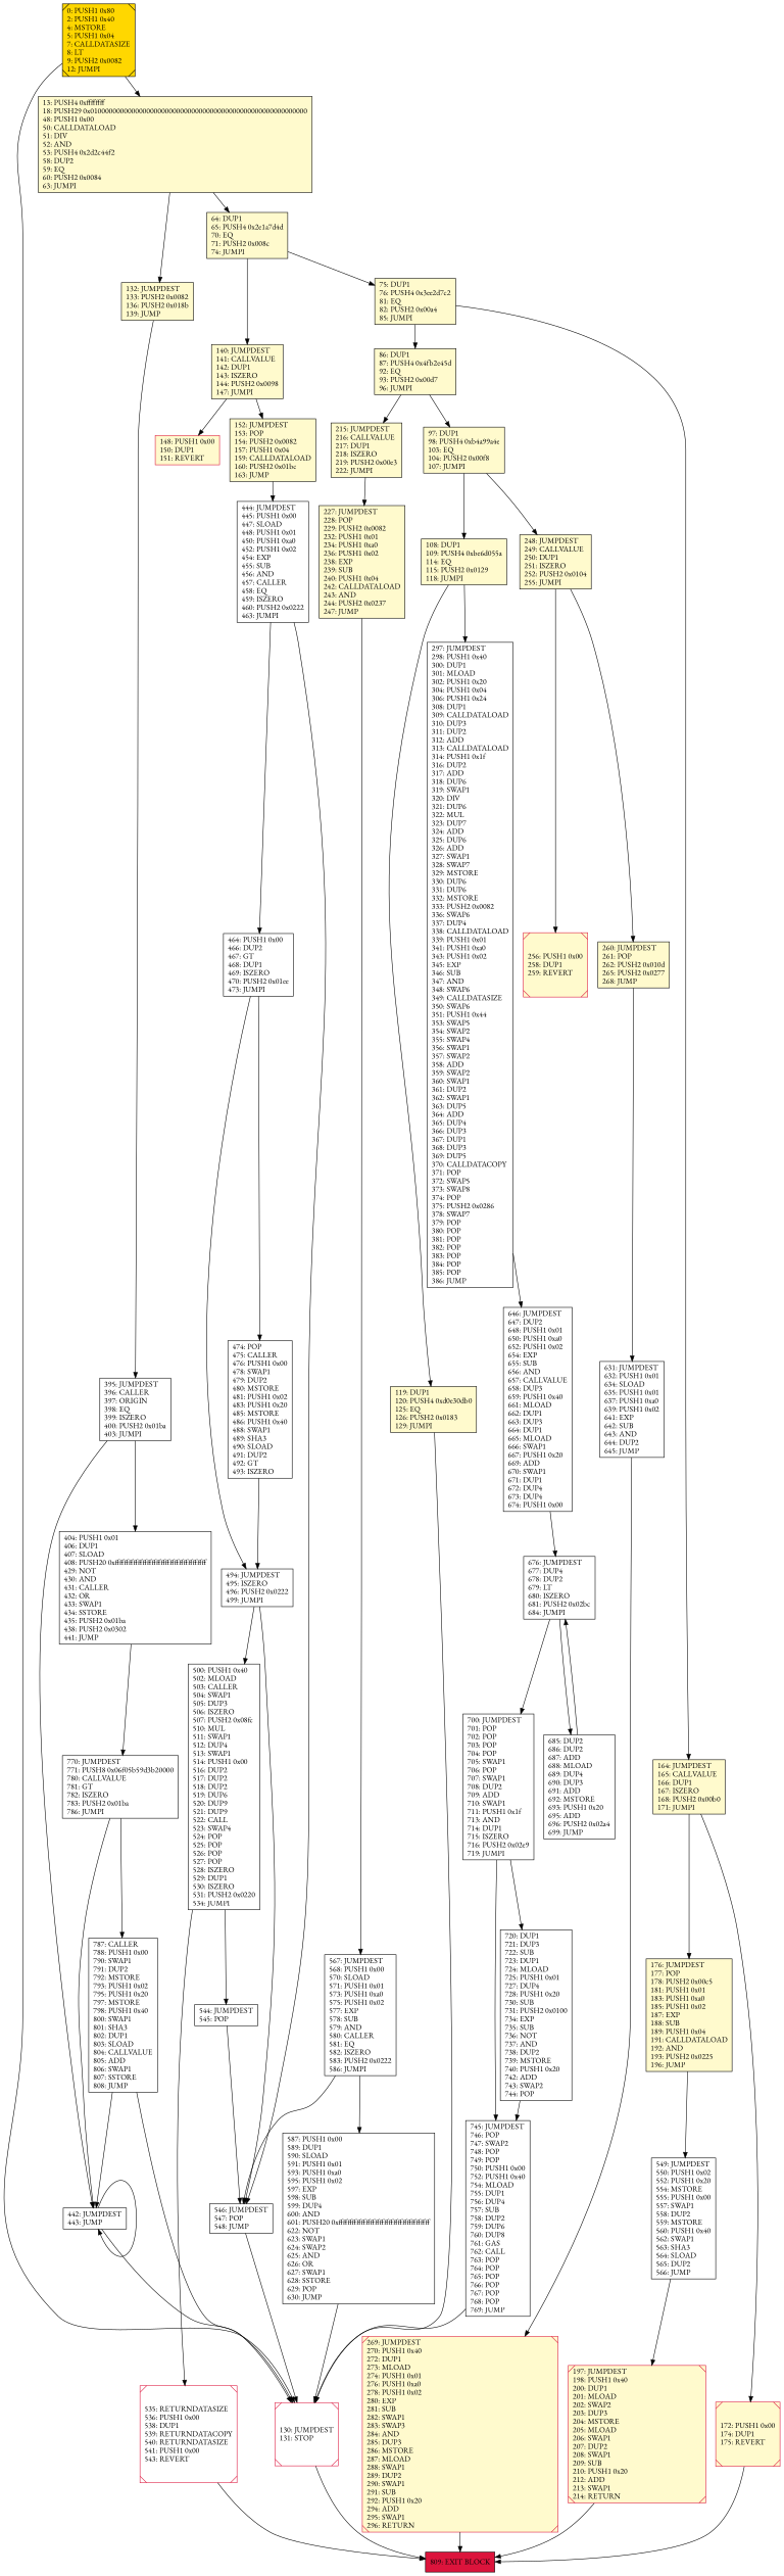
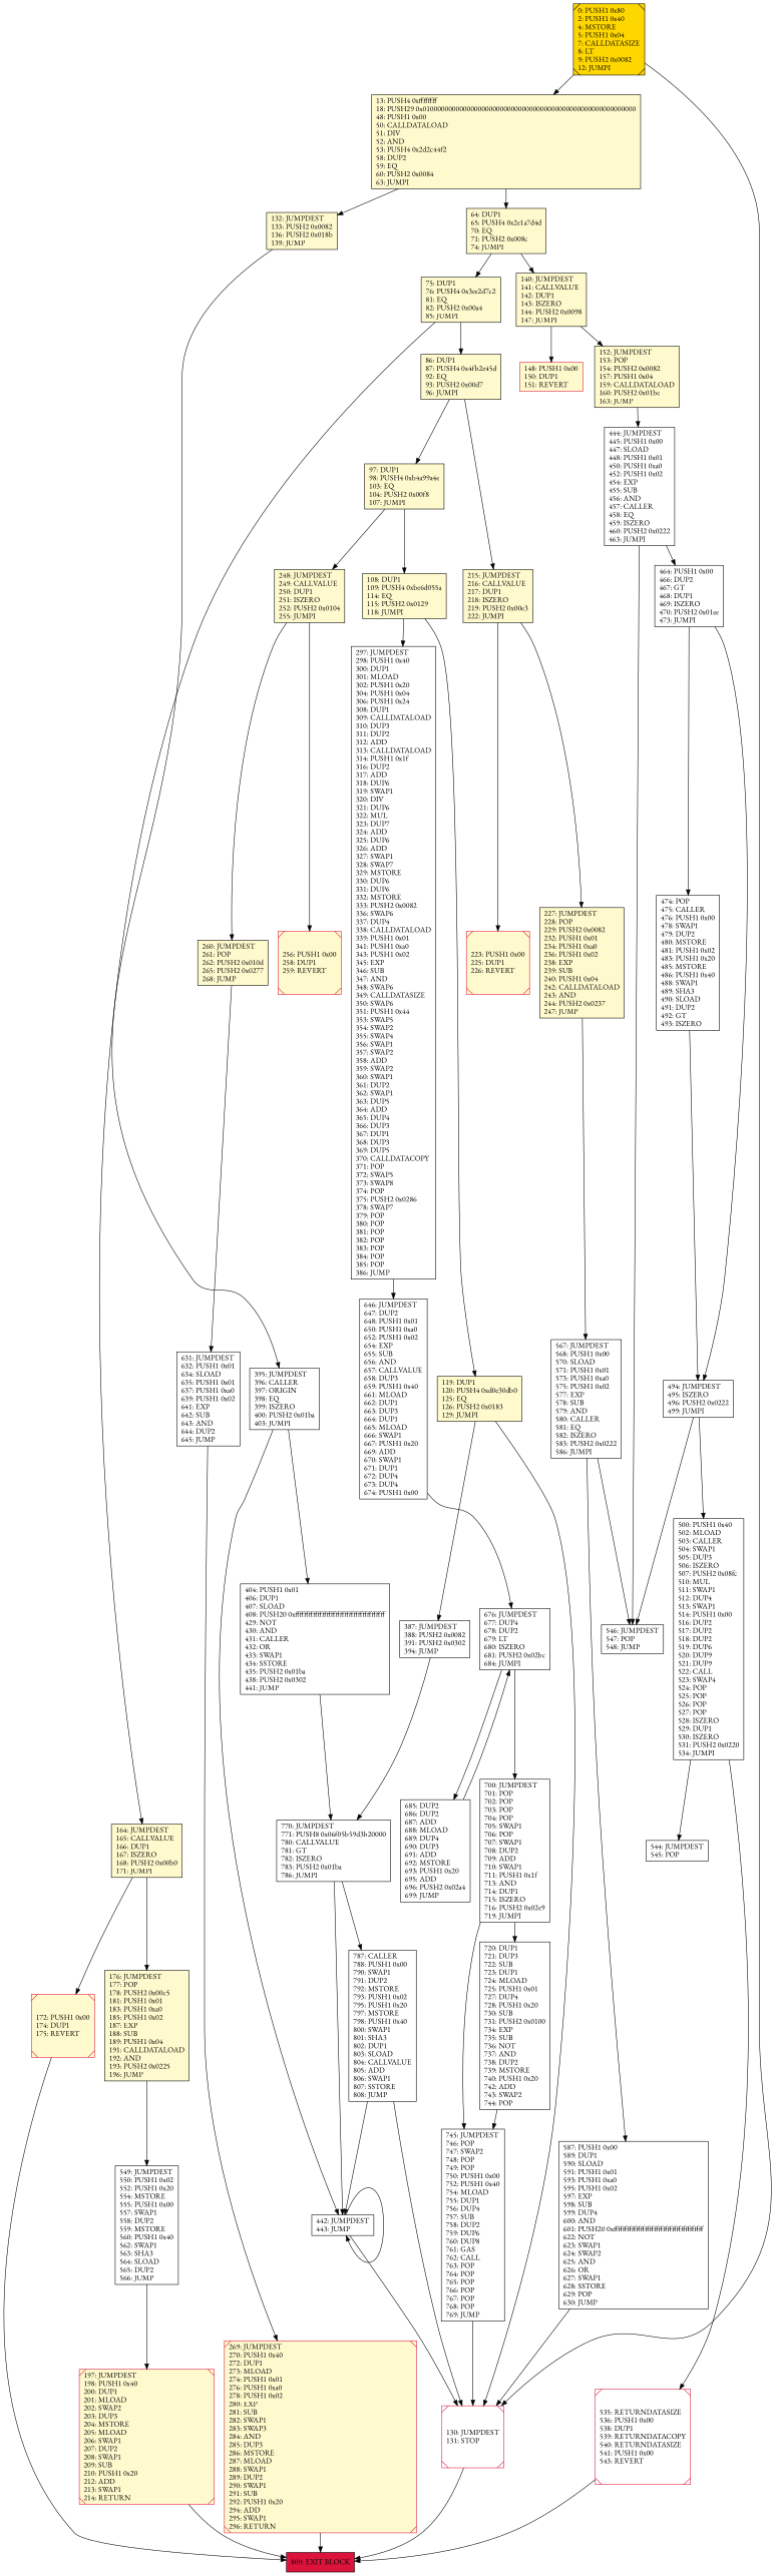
  digraph {
    fontname="EB Garamond"
    rankdir=UD
    node [color=black fillcolor=white fontcolor=black fontname="EB Garamond" shape=box style=filled]
    edge [fontname="EB Garamond"]
    n1 [label="404: PUSH1 0x01\l406: DUP1\l407: SLOAD\l408: PUSH20 0xffffffffffffffffffffffffffffffffffffffff\l429: NOT\l430: AND\l431: CALLER\l432: OR\l433: SWAP1\l434: SSTORE\l435: PUSH2 0x01ba\l438: PUSH2 0x0302\l441: JUMP\l"]
    n2 [label="770: JUMPDEST\l771: PUSH8 0x06f05b59d3b20000\l780: CALLVALUE\l781: GT\l782: ISZERO\l783: PUSH2 0x01ba\l786: JUMPI\l"]
    n3 [label="442: JUMPDEST\l443: JUMP\l"]
    n4 [label="787: CALLER\l788: PUSH1 0x00\l790: SWAP1\l791: DUP2\l792: MSTORE\l793: PUSH1 0x02\l795: PUSH1 0x20\l797: MSTORE\l798: PUSH1 0x40\l800: SWAP1\l801: SHA3\l802: DUP1\l803: SLOAD\l804: CALLVALUE\l805: ADD\l806: SWAP1\l807: SSTORE\l808: JUMP\l"]
    n5 [fillcolor=lemonchiffon label="215: JUMPDEST\l216: CALLVALUE\l217: DUP1\l218: ISZERO\l219: PUSH2 0x00e3\l222: JUMPI\l"]
    n6 [fillcolor=lemonchiffon label="227: JUMPDEST\l228: POP\l229: PUSH2 0x0082\l232: PUSH1 0x01\l234: PUSH1 0xa0\l236: PUSH1 0x02\l238: EXP\l239: SUB\l240: PUSH1 0x04\l242: CALLDATALOAD\l243: AND\l244: PUSH2 0x0237\l247: JUMP\l"]
+   n7 [color=crimson fillcolor=lemonchiffon label="223: PUSH1 0x00\l225: DUP1\l226: REVERT\l" shape=Msquare]
    n8 [label="567: JUMPDEST\l568: PUSH1 0x00\l570: SLOAD\l571: PUSH1 0x01\l573: PUSH1 0xa0\l575: PUSH1 0x02\l577: EXP\l578: SUB\l579: AND\l580: CALLER\l581: EQ\l582: ISZERO\l583: PUSH2 0x0222\l586: JUMPI\l"]
    n9 [label="546: JUMPDEST\l547: POP\l548: JUMP\l"]
    n10 [color=crimson label="130: JUMPDEST\l131: STOP\l" shape=Msquare]
    n11 [fillcolor=crimson label="809: EXIT BLOCK\l"]
    n12 [fillcolor=lemonchiffon label="260: JUMPDEST\l261: POP\l262: PUSH2 0x010d\l265: PUSH2 0x0277\l268: JUMP\l"]
    n13 [label="631: JUMPDEST\l632: PUSH1 0x01\l634: SLOAD\l635: PUSH1 0x01\l637: PUSH1 0xa0\l639: PUSH1 0x02\l641: EXP\l642: SUB\l643: AND\l644: DUP2\l645: JUMP\l"]
    n14 [color=crimson fillcolor=lemonchiffon label="269: JUMPDEST\l270: PUSH1 0x40\l272: DUP1\l273: MLOAD\l274: PUSH1 0x01\l276: PUSH1 0xa0\l278: PUSH1 0x02\l280: EXP\l281: SUB\l282: SWAP1\l283: SWAP3\l284: AND\l285: DUP3\l286: MSTORE\l287: MLOAD\l288: SWAP1\l289: DUP2\l290: SWAP1\l291: SUB\l292: PUSH1 0x20\l294: ADD\l295: SWAP1\l296: RETURN\l" shape=Msquare]
    n15 [color=crimson label="535: RETURNDATASIZE\l536: PUSH1 0x00\l538: DUP1\l539: RETURNDATACOPY\l540: RETURNDATASIZE\l541: PUSH1 0x00\l543: REVERT\l" shape=Msquare]
    n16 [color=crimson fillcolor=lemonchiffon label="172: PUSH1 0x00\l174: DUP1\l175: REVERT\l" shape=Msquare]
    n17 [label="587: PUSH1 0x00\l589: DUP1\l590: SLOAD\l591: PUSH1 0x01\l593: PUSH1 0xa0\l595: PUSH1 0x02\l597: EXP\l598: SUB\l599: DUP4\l600: AND\l601: PUSH20 0xffffffffffffffffffffffffffffffffffffffff\l622: NOT\l623: SWAP1\l624: SWAP2\l625: AND\l626: OR\l627: SWAP1\l628: SSTORE\l629: POP\l630: JUMP\l"]
    n18 [label="544: JUMPDEST\l545: POP\l"]
    n19 [label="549: JUMPDEST\l550: PUSH1 0x02\l552: PUSH1 0x20\l554: MSTORE\l555: PUSH1 0x00\l557: SWAP1\l558: DUP2\l559: MSTORE\l560: PUSH1 0x40\l562: SWAP1\l563: SHA3\l564: SLOAD\l565: DUP2\l566: JUMP\l"]
    n20 [color=crimson fillcolor=lemonchiffon label="197: JUMPDEST\l198: PUSH1 0x40\l200: DUP1\l201: MLOAD\l202: SWAP2\l203: DUP3\l204: MSTORE\l205: MLOAD\l206: SWAP1\l207: DUP2\l208: SWAP1\l209: SUB\l210: PUSH1 0x20\l212: ADD\l213: SWAP1\l214: RETURN\l" shape=Msquare]
    n21 [fillcolor=lemonchiffon label="176: JUMPDEST\l177: POP\l178: PUSH2 0x00c5\l181: PUSH1 0x01\l183: PUSH1 0xa0\l185: PUSH1 0x02\l187: EXP\l188: SUB\l189: PUSH1 0x04\l191: CALLDATALOAD\l192: AND\l193: PUSH2 0x0225\l196: JUMP\l"]
    n22 [label="494: JUMPDEST\l495: ISZERO\l496: PUSH2 0x0222\l499: JUMPI\l"]
    n23 [label="500: PUSH1 0x40\l502: MLOAD\l503: CALLER\l504: SWAP1\l505: DUP3\l506: ISZERO\l507: PUSH2 0x08fc\l510: MUL\l511: SWAP1\l512: DUP4\l513: SWAP1\l514: PUSH1 0x00\l516: DUP2\l517: DUP2\l518: DUP2\l519: DUP6\l520: DUP9\l521: DUP9\l522: CALL\l523: SWAP4\l524: POP\l525: POP\l526: POP\l527: POP\l528: ISZERO\l529: DUP1\l530: ISZERO\l531: PUSH2 0x0220\l534: JUMPI\l"]
    n24 [color=crimson fillcolor=lemonchiffon label="256: PUSH1 0x00\l258: DUP1\l259: REVERT\l" shape=Msquare]
    n25 [fillcolor=lemonchiffon label="140: JUMPDEST\l141: CALLVALUE\l142: DUP1\l143: ISZERO\l144: PUSH2 0x0098\l147: JUMPI\l"]
    n26 [color=crimson fillcolor=lemonchiffon label="148: PUSH1 0x00\l150: DUP1\l151: REVERT\l"]
    n27 [fillcolor=lemonchiffon label="152: JUMPDEST\l153: POP\l154: PUSH2 0x0082\l157: PUSH1 0x04\l159: CALLDATALOAD\l160: PUSH2 0x01bc\l163: JUMP\l"]
    n28 [label="444: JUMPDEST\l445: PUSH1 0x00\l447: SLOAD\l448: PUSH1 0x01\l450: PUSH1 0xa0\l452: PUSH1 0x02\l454: EXP\l455: SUB\l456: AND\l457: CALLER\l458: EQ\l459: ISZERO\l460: PUSH2 0x0222\l463: JUMPI\l"]
    n29 [label="464: PUSH1 0x00\l466: DUP2\l467: GT\l468: DUP1\l469: ISZERO\l470: PUSH2 0x01ee\l473: JUMPI\l"]
    n30 [label="474: POP\l475: CALLER\l476: PUSH1 0x00\l478: SWAP1\l479: DUP2\l480: MSTORE\l481: PUSH1 0x02\l483: PUSH1 0x20\l485: MSTORE\l486: PUSH1 0x40\l488: SWAP1\l489: SHA3\l490: SLOAD\l491: DUP2\l492: GT\l493: ISZERO\l"]
    n31 [fillcolor=lemonchiffon label="75: DUP1\l76: PUSH4 0x3ee2d7c2\l81: EQ\l82: PUSH2 0x00a4\l85: JUMPI\l"]
    n32 [fillcolor=lemonchiffon label="164: JUMPDEST\l165: CALLVALUE\l166: DUP1\l167: ISZERO\l168: PUSH2 0x00b0\l171: JUMPI\l"]
    n33 [fillcolor=lemonchiffon label="86: DUP1\l87: PUSH4 0x4fb2e45d\l92: EQ\l93: PUSH2 0x00d7\l96: JUMPI\l"]
    n34 [fillcolor=lemonchiffon label="97: DUP1\l98: PUSH4 0xb4a99a4e\l103: EQ\l104: PUSH2 0x00f8\l107: JUMPI\l"]
    n35 [label="297: JUMPDEST\l298: PUSH1 0x40\l300: DUP1\l301: MLOAD\l302: PUSH1 0x20\l304: PUSH1 0x04\l306: PUSH1 0x24\l308: DUP1\l309: CALLDATALOAD\l310: DUP3\l311: DUP2\l312: ADD\l313: CALLDATALOAD\l314: PUSH1 0x1f\l316: DUP2\l317: ADD\l318: DUP6\l319: SWAP1\l320: DIV\l321: DUP6\l322: MUL\l323: DUP7\l324: ADD\l325: DUP6\l326: ADD\l327: SWAP1\l328: SWAP7\l329: MSTORE\l330: DUP6\l331: DUP6\l332: MSTORE\l333: PUSH2 0x0082\l336: SWAP6\l337: DUP4\l338: CALLDATALOAD\l339: PUSH1 0x01\l341: PUSH1 0xa0\l343: PUSH1 0x02\l345: EXP\l346: SUB\l347: AND\l348: SWAP6\l349: CALLDATASIZE\l350: SWAP6\l351: PUSH1 0x44\l353: SWAP5\l354: SWAP2\l355: SWAP4\l356: SWAP1\l357: SWAP2\l358: ADD\l359: SWAP2\l360: SWAP1\l361: DUP2\l362: SWAP1\l363: DUP5\l364: ADD\l365: DUP4\l366: DUP3\l367: DUP1\l368: DUP3\l369: DUP5\l370: CALLDATACOPY\l371: POP\l372: SWAP5\l373: SWAP8\l374: POP\l375: PUSH2 0x0286\l378: SWAP7\l379: POP\l380: POP\l381: POP\l382: POP\l383: POP\l384: POP\l385: POP\l386: JUMP\l"]
    n36 [label="646: JUMPDEST\l647: DUP2\l648: PUSH1 0x01\l650: PUSH1 0xa0\l652: PUSH1 0x02\l654: EXP\l655: SUB\l656: AND\l657: CALLVALUE\l658: DUP3\l659: PUSH1 0x40\l661: MLOAD\l662: DUP1\l663: DUP3\l664: DUP1\l665: MLOAD\l666: SWAP1\l667: PUSH1 0x20\l669: ADD\l670: SWAP1\l671: DUP1\l672: DUP4\l673: DUP4\l674: PUSH1 0x00\l"]
    n37 [label="676: JUMPDEST\l677: DUP4\l678: DUP2\l679: LT\l680: ISZERO\l681: PUSH2 0x02bc\l684: JUMPI\l"]
    n38 [fillcolor=lemonchiffon label="13: PUSH4 0xffffffff\l18: PUSH29 0x0100000000000000000000000000000000000000000000000000000000\l48: PUSH1 0x00\l50: CALLDATALOAD\l51: DIV\l52: AND\l53: PUSH4 0x2d2c44f2\l58: DUP2\l59: EQ\l60: PUSH2 0x0084\l63: JUMPI\l"]
    n39 [fillcolor=lemonchiffon label="64: DUP1\l65: PUSH4 0x2e1a7d4d\l70: EQ\l71: PUSH2 0x008c\l74: JUMPI\l"]
    n40 [fillcolor=lemonchiffon label="132: JUMPDEST\l133: PUSH2 0x0082\l136: PUSH2 0x018b\l139: JUMP\l"]
    n41 [label="395: JUMPDEST\l396: CALLER\l397: ORIGIN\l398: EQ\l399: ISZERO\l400: PUSH2 0x01ba\l403: JUMPI\l"]
    n42 [label="745: JUMPDEST\l746: POP\l747: SWAP2\l748: POP\l749: POP\l750: PUSH1 0x00\l752: PUSH1 0x40\l754: MLOAD\l755: DUP1\l756: DUP4\l757: SUB\l758: DUP2\l759: DUP6\l760: DUP8\l761: GAS\l762: CALL\l763: POP\l764: POP\l765: POP\l766: POP\l767: POP\l768: POP\l769: JUMP\l"]
    n43 [label="720: DUP1\l721: DUP3\l722: SUB\l723: DUP1\l724: MLOAD\l725: PUSH1 0x01\l727: DUP4\l728: PUSH1 0x20\l730: SUB\l731: PUSH2 0x0100\l734: EXP\l735: SUB\l736: NOT\l737: AND\l738: DUP2\l739: MSTORE\l740: PUSH1 0x20\l742: ADD\l743: SWAP2\l744: POP\l"]
    n44 [fillcolor=lemonchiffon label="248: JUMPDEST\l249: CALLVALUE\l250: DUP1\l251: ISZERO\l252: PUSH2 0x0104\l255: JUMPI\l"]
    n45 [fillcolor=lemonchiffon label="108: DUP1\l109: PUSH4 0xbe6d055a\l114: EQ\l115: PUSH2 0x0129\l118: JUMPI\l"]
    n46 [label="685: DUP2\l686: DUP2\l687: ADD\l688: MLOAD\l689: DUP4\l690: DUP3\l691: ADD\l692: MSTORE\l693: PUSH1 0x20\l695: ADD\l696: PUSH2 0x02a4\l699: JUMP\l"]
    n47 [label="700: JUMPDEST\l701: POP\l702: POP\l703: POP\l704: POP\l705: SWAP1\l706: POP\l707: SWAP1\l708: DUP2\l709: ADD\l710: SWAP1\l711: PUSH1 0x1f\l713: AND\l714: DUP1\l715: ISZERO\l716: PUSH2 0x02e9\l719: JUMPI\l"]
    n48 [fillcolor=lemonchiffon label="119: DUP1\l120: PUSH4 0xd0e30db0\l125: EQ\l126: PUSH2 0x0183\l129: JUMPI\l"]
+   n49 [label="387: JUMPDEST\l388: PUSH2 0x0082\l391: PUSH2 0x0302\l394: JUMP\l"]
    n50 [fillcolor=gold label="0: PUSH1 0x80\l2: PUSH1 0x40\l4: MSTORE\l5: PUSH1 0x04\l7: CALLDATASIZE\l8: LT\l9: PUSH2 0x0082\l12: JUMPI\l" shape=Msquare]
    n1 -> n2
    n2 -> n3
    n2 -> n4
    n3 -> n3
    n3 -> n10
    n4 -> n3
    n4 -> n10
    n5 -> n6
+   n5 -> n7
    n6 -> n8
    n8 -> n9
    n8 -> n17
-   n9 -> n10
    n10 -> n11
    n12 -> n13
    n13 -> n14
    n14 -> n11
    n15 -> n11
    n16 -> n11
    n17 -> n10
-   n18 -> n9
    n19 -> n20
    n20 -> n11
    n21 -> n19
    n22 -> n9
    n22 -> n23
    n23 -> n15
    n23 -> n18
    n25 -> n26
    n25 -> n27
    n27 -> n28
    n28 -> n9
    n28 -> n29
    n29 -> n22
    n29 -> n30
    n30 -> n22
    n31 -> n32
    n31 -> n33
    n32 -> n16
    n32 -> n21
    n33 -> n5
    n33 -> n34
    n34 -> n44
    n34 -> n45
    n35 -> n36
    n36 -> n37
    n37 -> n46
    n37 -> n47
    n38 -> n39
    n38 -> n40
    n39 -> n25
    n39 -> n31
    n40 -> n41
    n41 -> n1
    n41 -> n3
    n42 -> n10
    n43 -> n42
    n44 -> n12
    n44 -> n24
    n45 -> n35
    n45 -> n48
    n46 -> n37
    n47 -> n42
    n47 -> n43
    n48 -> n10
+   n48 -> n49
+   n49 -> n2
    n50 -> n10
    n50 -> n38
  }
